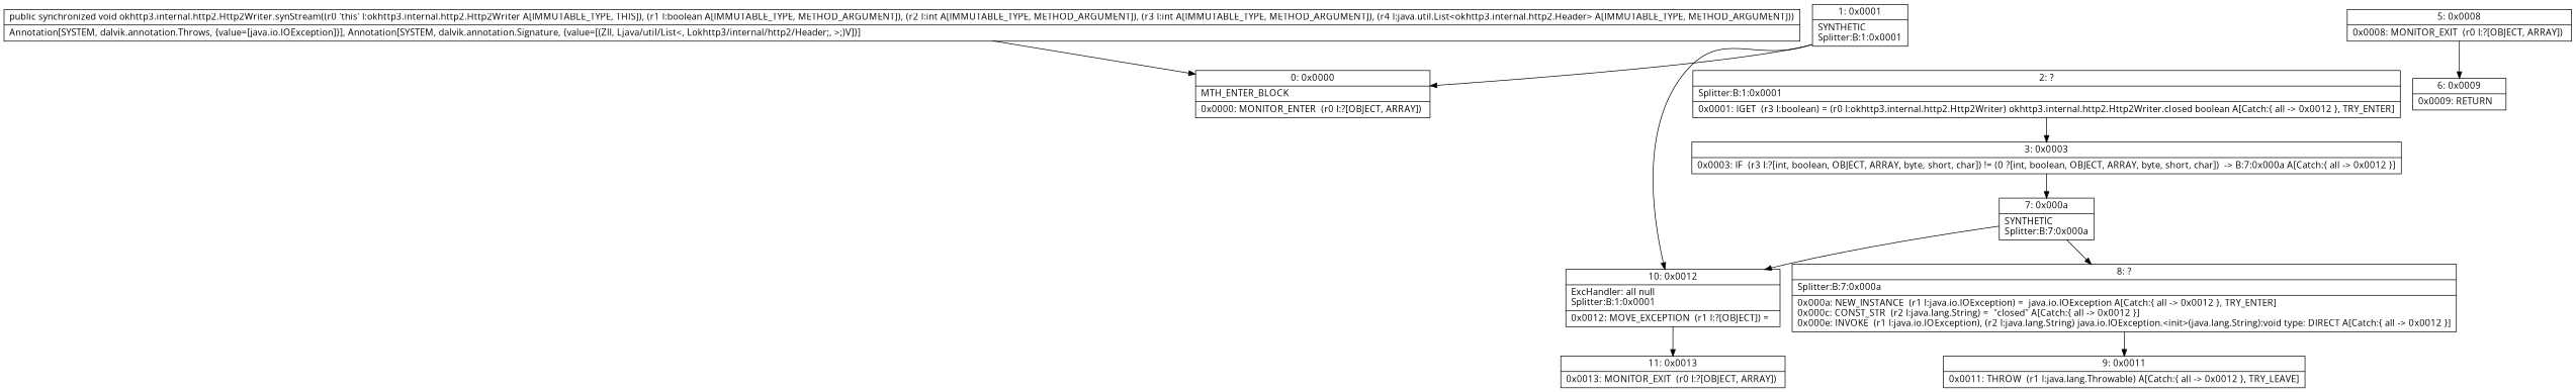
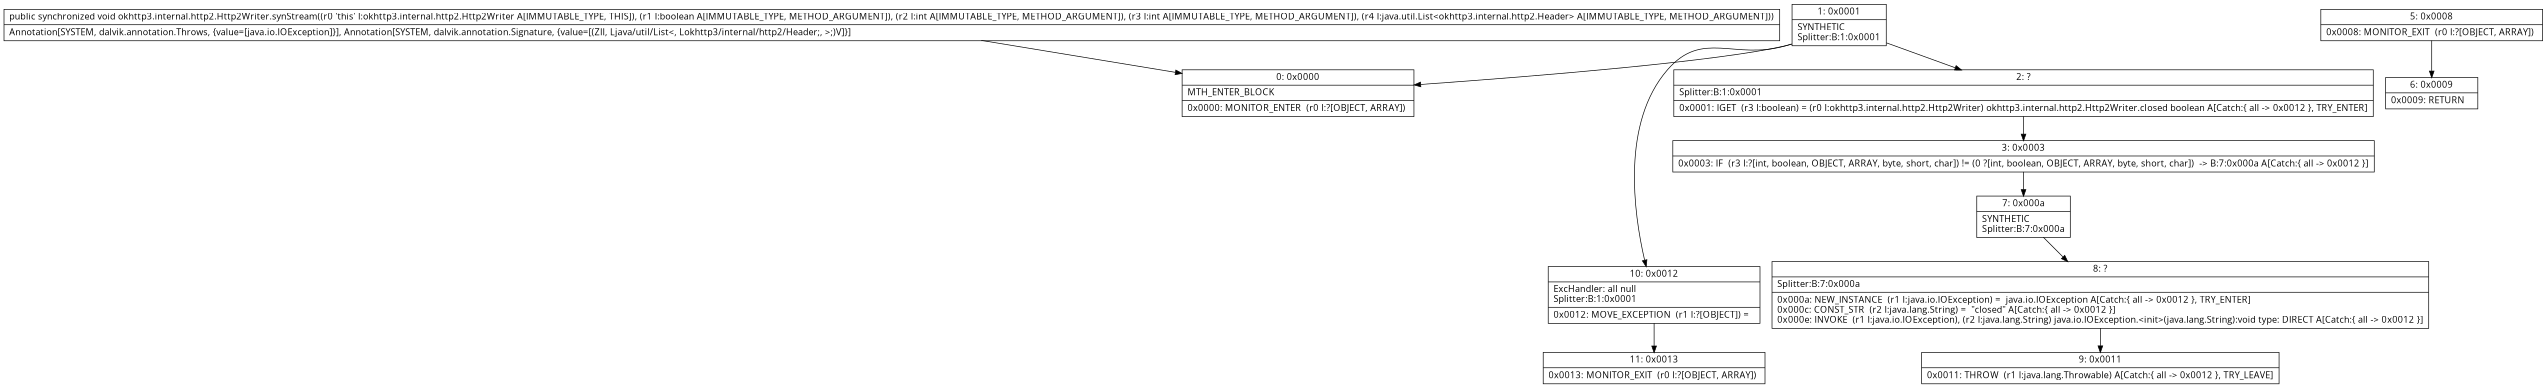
  digraph {
    fontname="Open Sans"
    node [fontname="Open Sans" shape=record]
    edge [fontname="Open Sans"]
    n1 [label="{0\:\ 0x0000|MTH_ENTER_BLOCK\l|0x0000: MONITOR_ENTER  (r0 I:?[OBJECT, ARRAY]) \l}"]
    n2 [label="{1\:\ 0x0001|SYNTHETIC\lSplitter:B:1:0x0001\l}"]
    n3 [label="{2\:\ ?|Splitter:B:1:0x0001\l|0x0001: IGET  (r3 I:boolean) = (r0 I:okhttp3.internal.http2.Http2Writer) okhttp3.internal.http2.Http2Writer.closed boolean A[Catch:\{ all \-\> 0x0012 \}, TRY_ENTER]\l}"]
    n4 [label="{10\:\ 0x0012|ExcHandler: all null\lSplitter:B:1:0x0001\l|0x0012: MOVE_EXCEPTION  (r1 I:?[OBJECT]) =  \l}"]
    n5 [label="{3\:\ 0x0003|0x0003: IF  (r3 I:?[int, boolean, OBJECT, ARRAY, byte, short, char]) != (0 ?[int, boolean, OBJECT, ARRAY, byte, short, char])  \-\> B:7:0x000a A[Catch:\{ all \-\> 0x0012 \}]\l}"]
    n6 [label="{11\:\ 0x0013|0x0013: MONITOR_EXIT  (r0 I:?[OBJECT, ARRAY]) \l}"]
    n7 [label="{7\:\ 0x000a|SYNTHETIC\lSplitter:B:7:0x000a\l}"]
    n8 [label="{8\:\ ?|Splitter:B:7:0x000a\l|0x000a: NEW_INSTANCE  (r1 I:java.io.IOException) =  java.io.IOException A[Catch:\{ all \-\> 0x0012 \}, TRY_ENTER]\l0x000c: CONST_STR  (r2 I:java.lang.String) =  \"closed\" A[Catch:\{ all \-\> 0x0012 \}]\l0x000e: INVOKE  (r1 I:java.io.IOException), (r2 I:java.lang.String) java.io.IOException.\<init\>(java.lang.String):void type: DIRECT A[Catch:\{ all \-\> 0x0012 \}]\l}"]
    n9 [label="{5\:\ 0x0008|0x0008: MONITOR_EXIT  (r0 I:?[OBJECT, ARRAY]) \l}"]
    n10 [label="{6\:\ 0x0009|0x0009: RETURN   \l}"]
    n11 [label="{9\:\ 0x0011|0x0011: THROW  (r1 I:java.lang.Throwable) A[Catch:\{ all \-\> 0x0012 \}, TRY_LEAVE]\l}"]
    n12 [label="{public synchronized void okhttp3.internal.http2.Http2Writer.synStream((r0 'this' I:okhttp3.internal.http2.Http2Writer A[IMMUTABLE_TYPE, THIS]), (r1 I:boolean A[IMMUTABLE_TYPE, METHOD_ARGUMENT]), (r2 I:int A[IMMUTABLE_TYPE, METHOD_ARGUMENT]), (r3 I:int A[IMMUTABLE_TYPE, METHOD_ARGUMENT]), (r4 I:java.util.List\<okhttp3.internal.http2.Header\> A[IMMUTABLE_TYPE, METHOD_ARGUMENT]))  | Annotation[SYSTEM, dalvik.annotation.Throws, \{value=[java.io.IOException]\}], Annotation[SYSTEM, dalvik.annotation.Signature, \{value=[(ZII, Ljava\/util\/List\<, Lokhttp3\/internal\/http2\/Header;, \>;)V]\}]\l}"]
    n2 -> n1
+   n2 -> n3
    n2 -> n4
    n3 -> n5
    n4 -> n6
    n5 -> n7
-   n7 -> n4
    n7 -> n8
    n8 -> n11
    n9 -> n10
    n12 -> n1
  }
